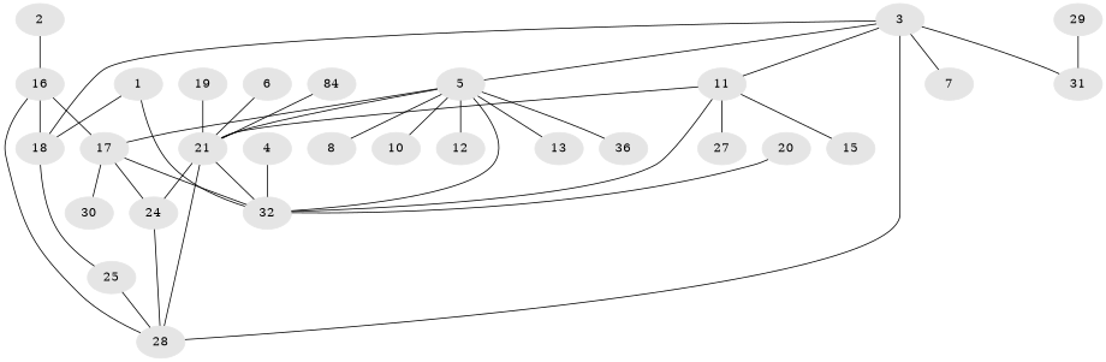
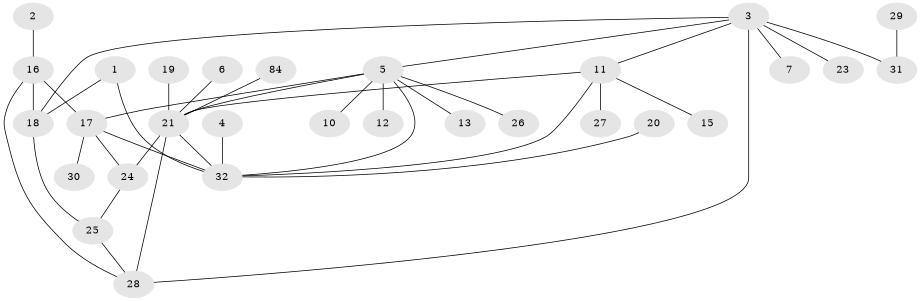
  graph {
    node [color=gray90 style=filled]
    edge [weight=1.0]
    1
    18
    32
    25
    2
    16
    28
    17
    3
    5
    7
    11
+   23
    31
-   8
    10
    12
    13
    21
-   26 [label=36]
+   26
    15
    27
    4
    24
    30
    6
    n27 [label=84]
    19
    20
    29
    1 -- 18
    1 -- 32
    18 -- 25
    25 -- 28
    2 -- 16
    16 -- 18 [weight=2.0]
    16 -- 28
    16 -- 17
    17 -- 32
    17 -- 24
    17 -- 30
    3 -- 18
    3 -- 28
    3 -- 5
    3 -- 7
    3 -- 11
+   3 -- 23
    3 -- 31
    5 -- 32
    5 -- 17
-   5 -- 8
    5 -- 10
    5 -- 12
    5 -- 13
    5 -- 21
    5 -- 26
    11 -- 32
    11 -- 21
    11 -- 15
    11 -- 27
    21 -- 32
    21 -- 28
    21 -- 24
    4 -- 32
-   24 -- 28
+   24 -- 25
    6 -- 21
    n27 -- 21
    19 -- 21
    20 -- 32
    29 -- 31
  }
